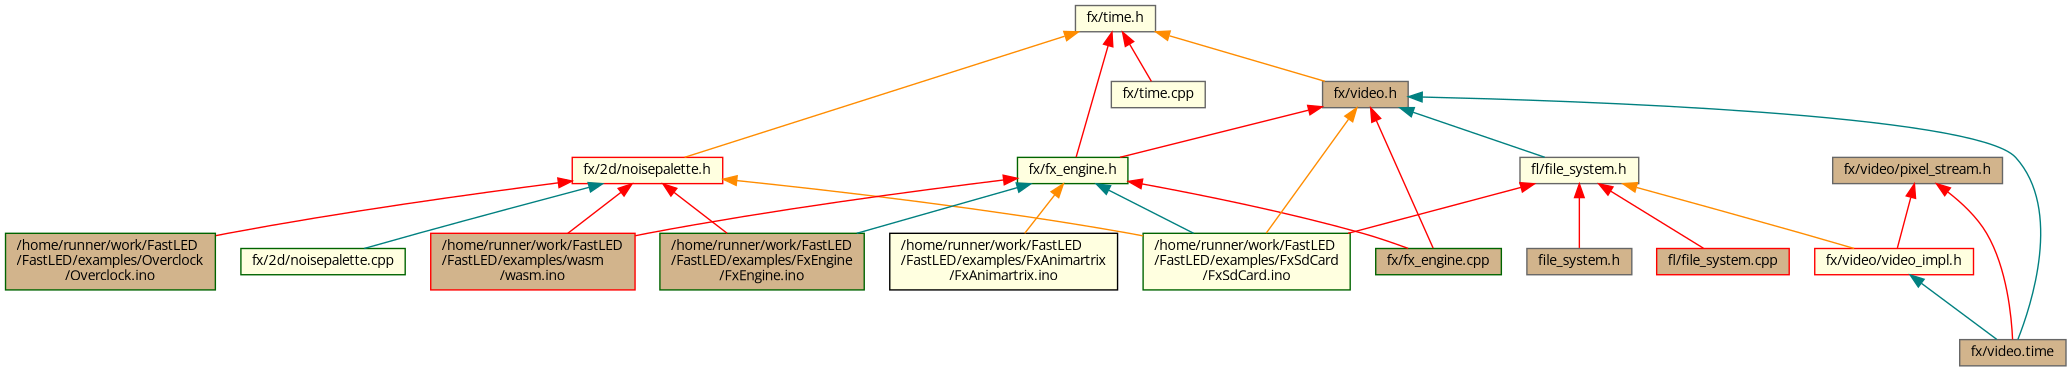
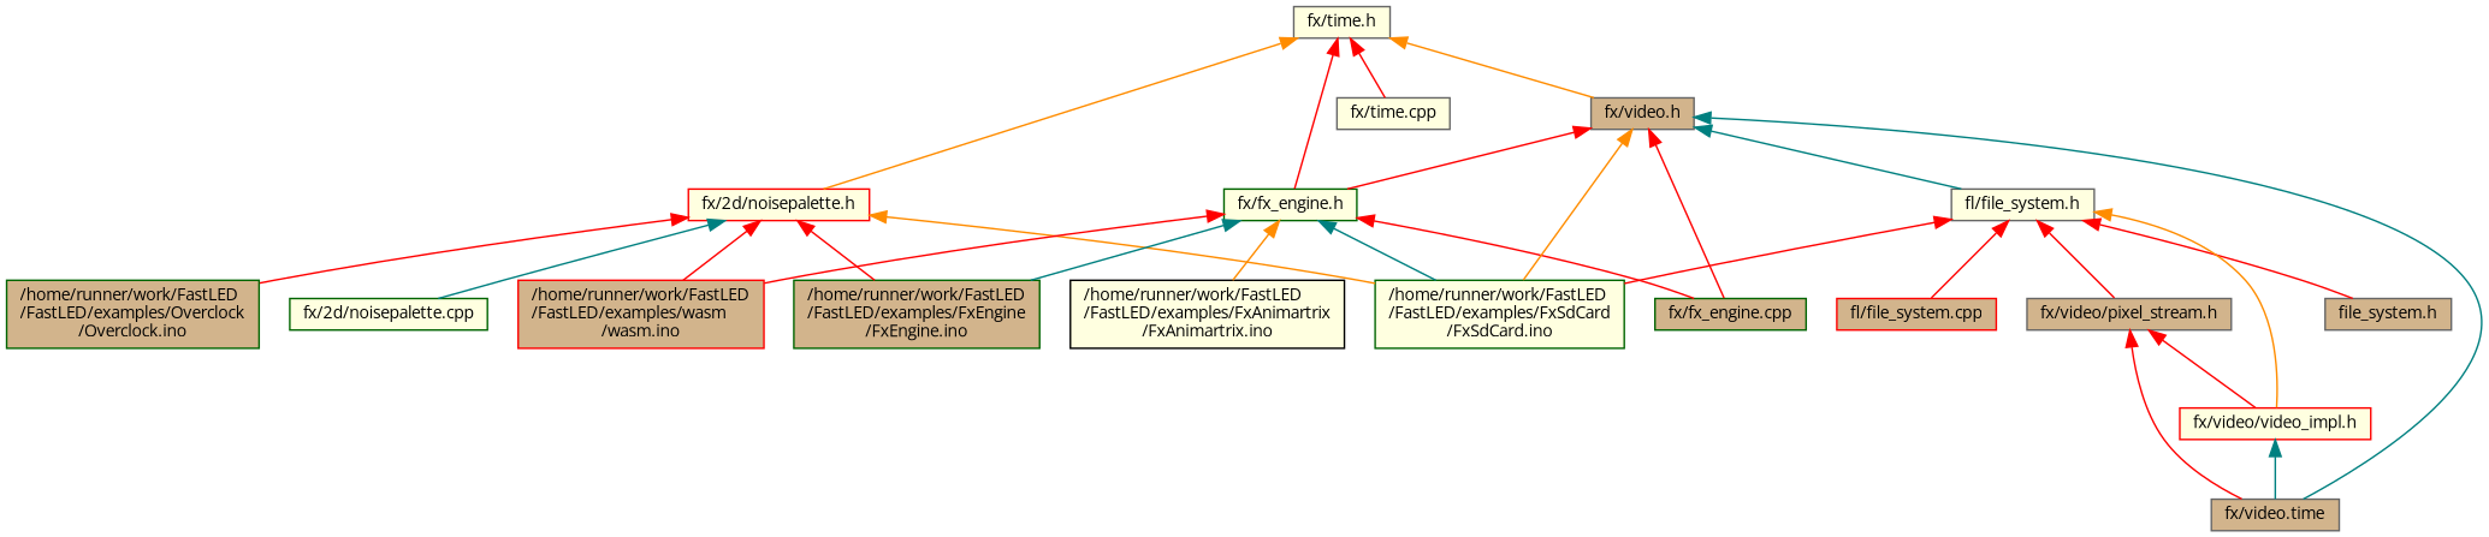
  digraph {
    fontname="Open Sans"
    node [color=gray40 fillcolor=lightyellow fontname="Open Sans" fontsize=10 shape=box style=filled]
    edge [color=red dir=back fontname="Open Sans" fontsize=10 labelfontname=Helvetica labelfontsize=10 style=solid]
    n1 [fontcolor=black height=0.2 label="fx/time.h" width=0.4]
    n2 [color=red height=0.2 label="fx/2d/noisepalette.h" width=0.4]
    n3 [color=darkgreen height=0.2 label="fx/fx_engine.h" width=0.4]
    n4 [height=0.2 label="fx/time.cpp" width=0.4]
    n5 [fillcolor=tan height=0.2 label="fx/video.h" width=0.4]
    n6 [color=darkgreen fillcolor=tan height=0.2 label="/home/runner/work/FastLED\l/FastLED/examples/FxEngine\l/FxEngine.ino" width=0.4]
    n7 [color=darkgreen height=0.2 label="/home/runner/work/FastLED\l/FastLED/examples/FxSdCard\l/FxSdCard.ino" width=0.4]
    n8 [color=darkgreen fillcolor=tan height=0.2 label="/home/runner/work/FastLED\l/FastLED/examples/Overclock\l/Overclock.ino" width=0.4]
    n9 [color=red fillcolor=tan height=0.2 label="/home/runner/work/FastLED\l/FastLED/examples/wasm\l/wasm.ino" width=0.4]
    n10 [color=darkgreen height=0.2 label="fx/2d/noisepalette.cpp" width=0.4]
    n11 [color=black height=0.2 label="/home/runner/work/FastLED\l/FastLED/examples/FxAnimartrix\l/FxAnimartrix.ino" width=0.4]
    n12 [color=darkgreen fillcolor=tan height=0.2 label="fx/fx_engine.cpp" width=0.4]
    n13 [height=0.2 label="fl/file_system.h" width=0.4]
    n14 [fillcolor=tan height=0.2 label="fx/video.time" width=0.4]
    n15 [fillcolor=tan height=0.2 label="file_system.h" width=0.4]
    n16 [color=red fillcolor=tan height=0.2 label="fl/file_system.cpp" width=0.4]
    n17 [fillcolor=tan height=0.2 label="fx/video/pixel_stream.h" width=0.4]
    n18 [color=red height=0.2 label="fx/video/video_impl.h" width=0.4]
    n1 -> n2 [color=darkorange]
    n1 -> n3
    n1 -> n4
    n1 -> n5 [color=darkorange]
    n2 -> n6
    n2 -> n7 [color=darkorange]
    n2 -> n8
    n2 -> n9
    n2 -> n10 [color=teal]
    n3 -> n6 [color=teal]
    n3 -> n7 [color=teal]
    n3 -> n9
    n3 -> n11 [color=darkorange]
    n3 -> n12
    n5 -> n3
    n5 -> n7 [color=darkorange]
    n5 -> n12
    n5 -> n13 [color=teal]
    n5 -> n14 [color=teal]
    n13 -> n7
    n13 -> n15
    n13 -> n16
+   n13 -> n17
    n13 -> n18 [color=darkorange]
    n17 -> n14
    n17 -> n18
    n18 -> n14 [color=teal]
  }
